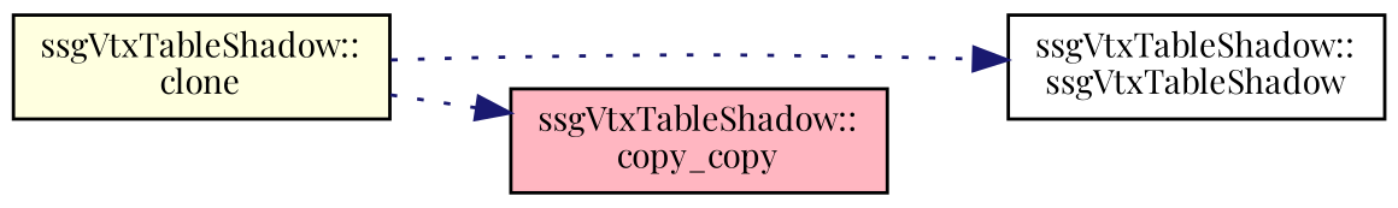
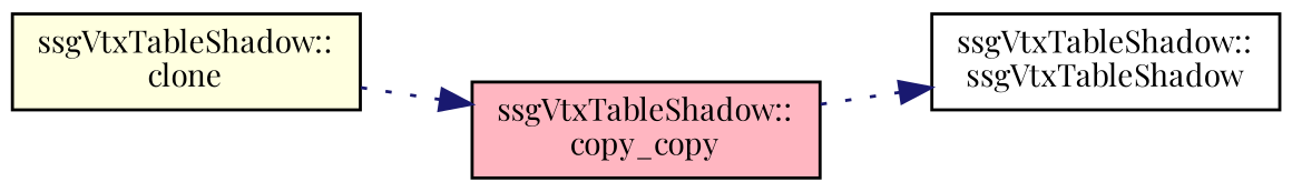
  digraph {
    fontname="Playfair Display"
    rankdir=LR
    node [color=black fontname="Playfair Display" fontsize=10 shape=record style=filled]
    edge [color=midnightblue fontname="Playfair Display" fontsize=10 labelfontname=Helvetica labelfontsize=10 style=dotted]
    n1 [fillcolor=lightyellow fontcolor=black height=0.2 label="ssgVtxTableShadow::\lclone" width=0.4]
    n2 [fillcolor=white height=0.2 label="ssgVtxTableShadow::\lssgVtxTableShadow" width=0.4]
    n3 [fillcolor=lightpink height=0.2 label="ssgVtxTableShadow::\lcopy_copy" width=0.4]
-   n1 -> n2
+   n3 -> n2
    n1 -> n3
  }
